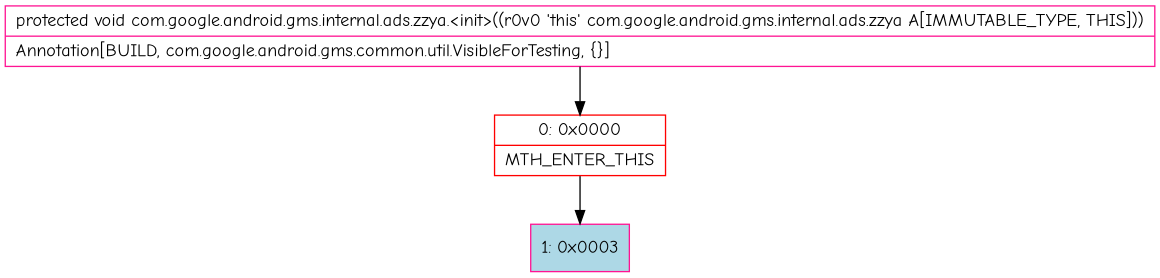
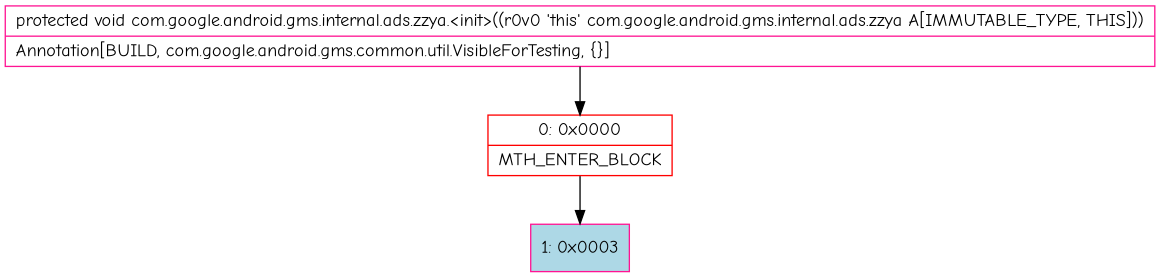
  digraph {
    fontname="Comic Neue"
    node [color=deeppink shape=record style=filled fillcolor=white fontname="Comic Neue"]
    edge [style=solid fontname="Comic Neue"]
-   n1 [color=red label="{0\:\ 0x0000|MTH_ENTER_THIS\l}"]
+   n1 [color=red label="{0\:\ 0x0000|MTH_ENTER_BLOCK\l}"]
    n2 [label="{1\:\ 0x0003}" fillcolor=lightblue]
    n3 [label="{protected void com.google.android.gms.internal.ads.zzya.\<init\>((r0v0 'this' com.google.android.gms.internal.ads.zzya A[IMMUTABLE_TYPE, THIS]))  | Annotation[BUILD, com.google.android.gms.common.util.VisibleForTesting, \{\}]\l}"]
    subgraph cluster_1 {
      label="R(0)"
    }
    n1 -> n2
    n3 -> n1
  }
